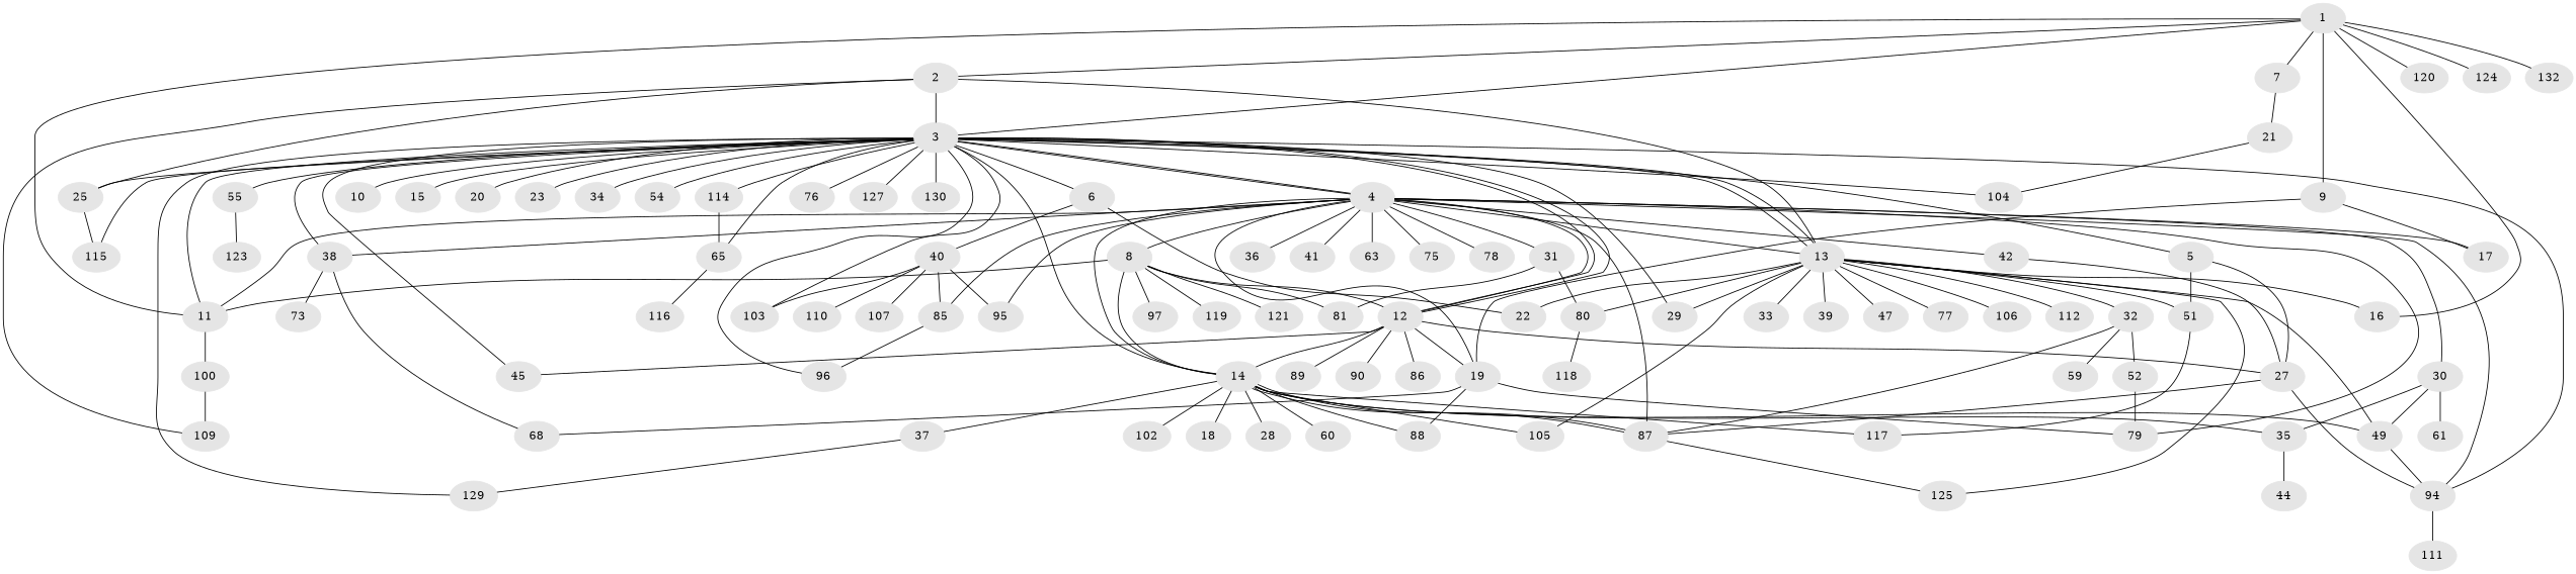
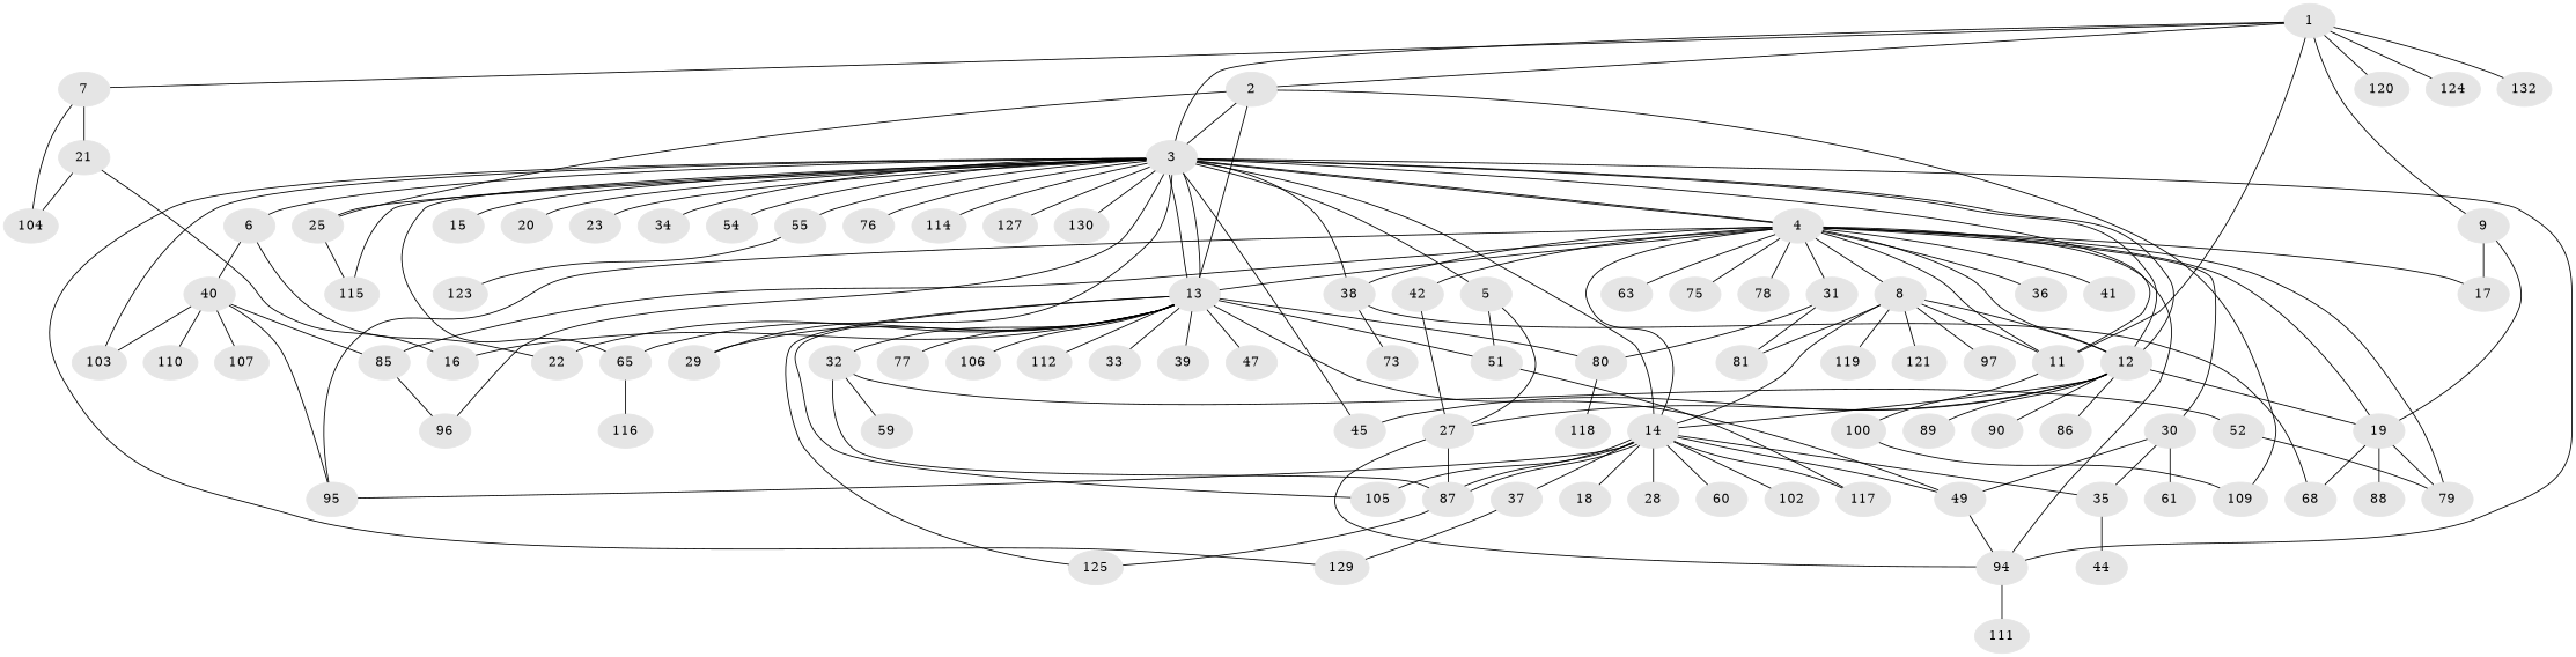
  graph {
    node [color=gray90 style=filled]
    1 [super="+24"]
    2 [super="+74"]
    3 [super="+82"]
    7
    9
    11 [super="+83"]
    16 [super="+56"]
    120
    124
    132
    13 [super="+53"]
    25 [super="+64"]
    109
    4 [super="+99"]
    5 [super="+70"]
    6 [super="+26"]
-   10
    12 [super="+50"]
    14 [super="+98"]
    15
    20
    23 [super="+91"]
    29
    34
    38
    45 [super="+67"]
    54 [super="+128"]
    55
    65
    76
    94
    96 [super="+131"]
    103
    104
    114
    115 [super="+122"]
    127
    129
    130
    21 [super="+84"]
    17 [super="+57"]
    19 [super="+69"]
    100
    112
    51 [super="+58"]
    22 [super="+71"]
    32
    33
    39
    47
    49 [super="+113"]
    77
    80 [super="+108"]
    105
    106
    125
    8 [super="+43"]
    30 [super="+126"]
    31 [super="+62"]
    36
    41
    42
    63
    75
    78
    79
    85
    87 [super="+92"]
    95
    27
    40 [super="+72"]
    86
    89
    90
    18 [super="+48"]
    28
    35
    37 [super="+66"]
    60
    88
    102
    117
    68
    73
    123
    116
    111
    81
    97
    119
    121
    61
    107
    110
    52 [super="+93"]
    59
    118
    44 [super="+101"]
    1 -- 2
    1 -- 3
    1 -- 7
    1 -- 9
    1 -- 11
-   1 -- 16
+   21 -- 16
    1 -- 120
    1 -- 124
    1 -- 132
    2 -- 3 [weight=2]
    2 -- 13
    2 -- 25
    2 -- 109
    3 -- 11
    3 -- 13
    3 -- 13
    3 -- 25
    3 -- 4
    3 -- 4
    3 -- 5
    3 -- 6
-   3 -- 10
    3 -- 12
    3 -- 12
    3 -- 14 [weight=3]
    3 -- 15
    3 -- 20
    3 -- 23
    3 -- 29
    3 -- 34
    3 -- 38
    3 -- 45
    3 -- 54
    3 -- 55
    3 -- 65
    3 -- 76
    3 -- 94
    3 -- 96
    3 -- 103
-   3 -- 104
+   7 -- 104
    3 -- 114
    3 -- 115
    3 -- 127
    3 -- 129
    3 -- 130
    7 -- 21
    9 -- 17
    9 -- 19
    11 -- 100
    13 -- 16
    13 -- 29
-   114 -- 65
+   13 -- 65
    13 -- 112
    13 -- 51
    13 -- 22
    13 -- 32
    13 -- 33
    13 -- 39
    13 -- 47
    13 -- 49
    13 -- 77
    13 -- 80
    13 -- 105
    13 -- 106
    13 -- 125
    25 -- 115
    4 -- 11
    4 -- 13 [weight=2]
    4 -- 12
    4 -- 14
    4 -- 38
    4 -- 94
    4 -- 17
    4 -- 19 [weight=2]
    4 -- 8
    4 -- 30
    4 -- 31
    4 -- 36
    4 -- 41
    4 -- 42
    4 -- 63
    4 -- 75
    4 -- 78
    4 -- 79
    4 -- 85
-   4 -- 87
    4 -- 95
    5 -- 51
    5 -- 27
    6 -- 22
    6 -- 40
    12 -- 14
    12 -- 45
    12 -- 19
    12 -- 27
    12 -- 86
    12 -- 89
    12 -- 90
    14 -- 49
    14 -- 105
    14 -- 87 [weight=2]
    14 -- 87
    14 -- 18
    14 -- 28
    14 -- 35
    14 -- 37
    14 -- 60
-   14 -- 88
+   14 -- 95
    14 -- 102
    14 -- 117
    38 -- 68
    38 -- 73
    55 -- 123
    65 -- 116
    94 -- 111
    21 -- 104
    19 -- 79
    19 -- 88
    19 -- 68
    100 -- 109
    51 -- 117
    32 -- 87
    32 -- 52
    32 -- 59
    49 -- 94
    80 -- 118
    8 -- 11
    8 -- 12
    8 -- 14
    8 -- 81
    8 -- 97
    8 -- 119
    8 -- 121
    30 -- 49
    30 -- 35
    30 -- 61
    31 -- 80
    31 -- 81
    42 -- 27
    85 -- 96
    87 -- 125
    27 -- 94
    27 -- 87
    40 -- 103
    40 -- 85
    40 -- 95
    40 -- 107
    40 -- 110
    35 -- 44
    37 -- 129
    52 -- 79
  }
